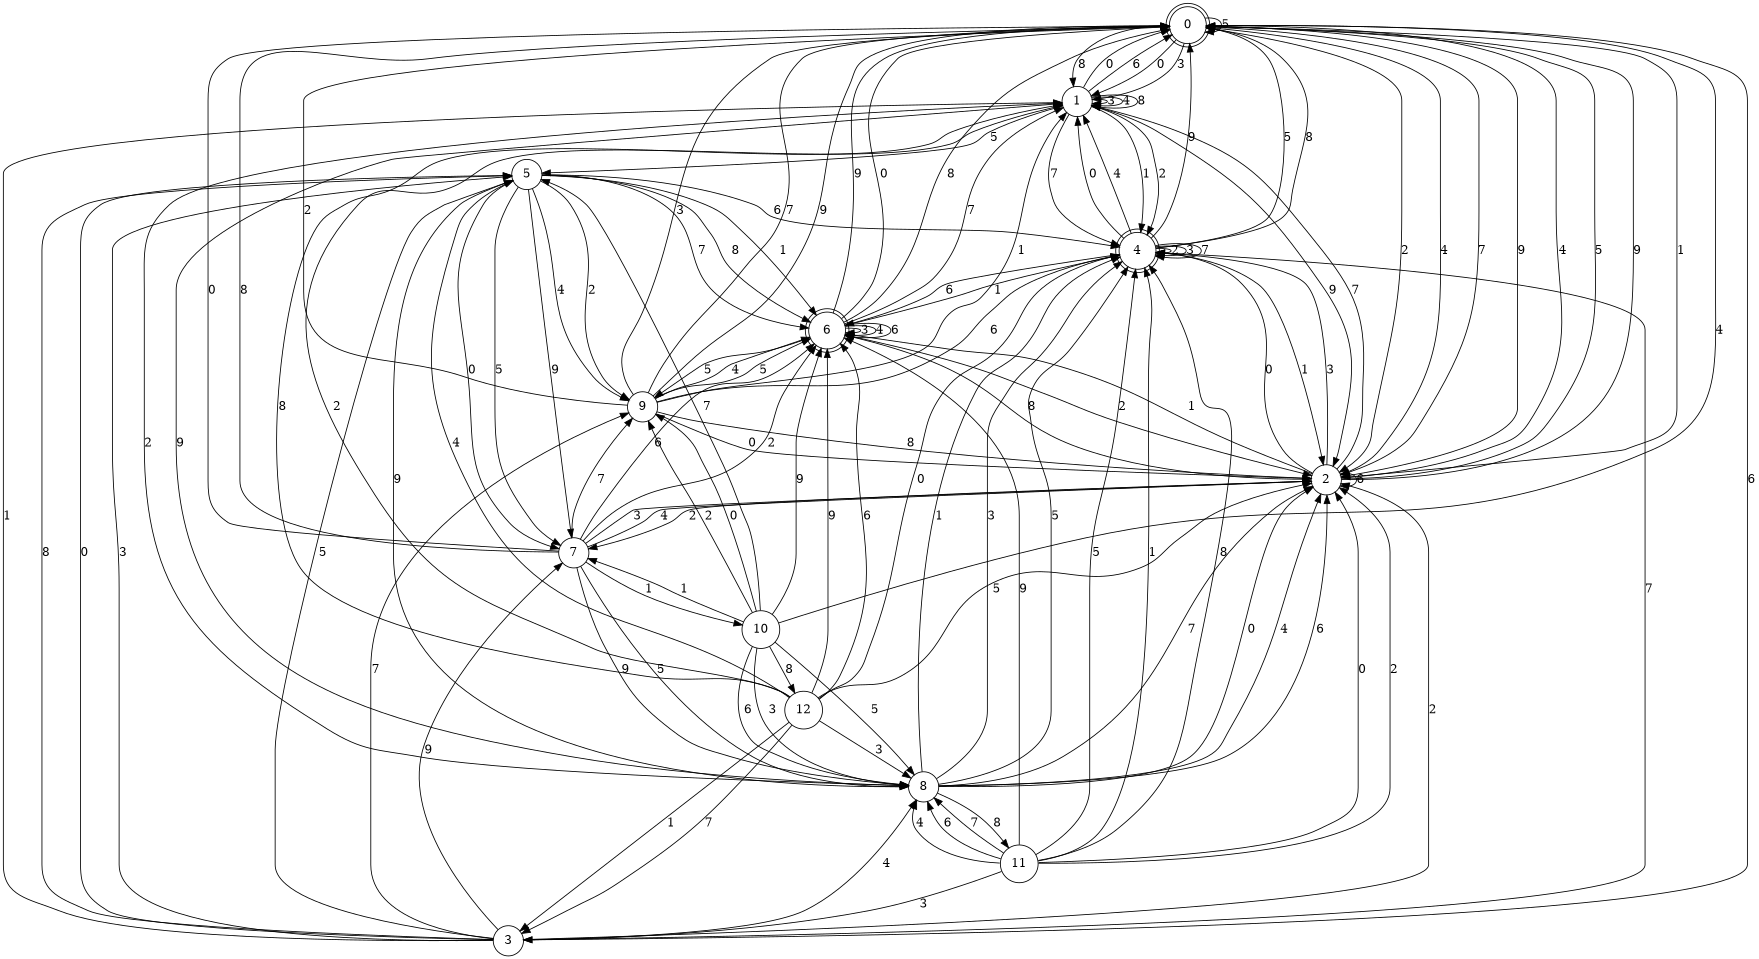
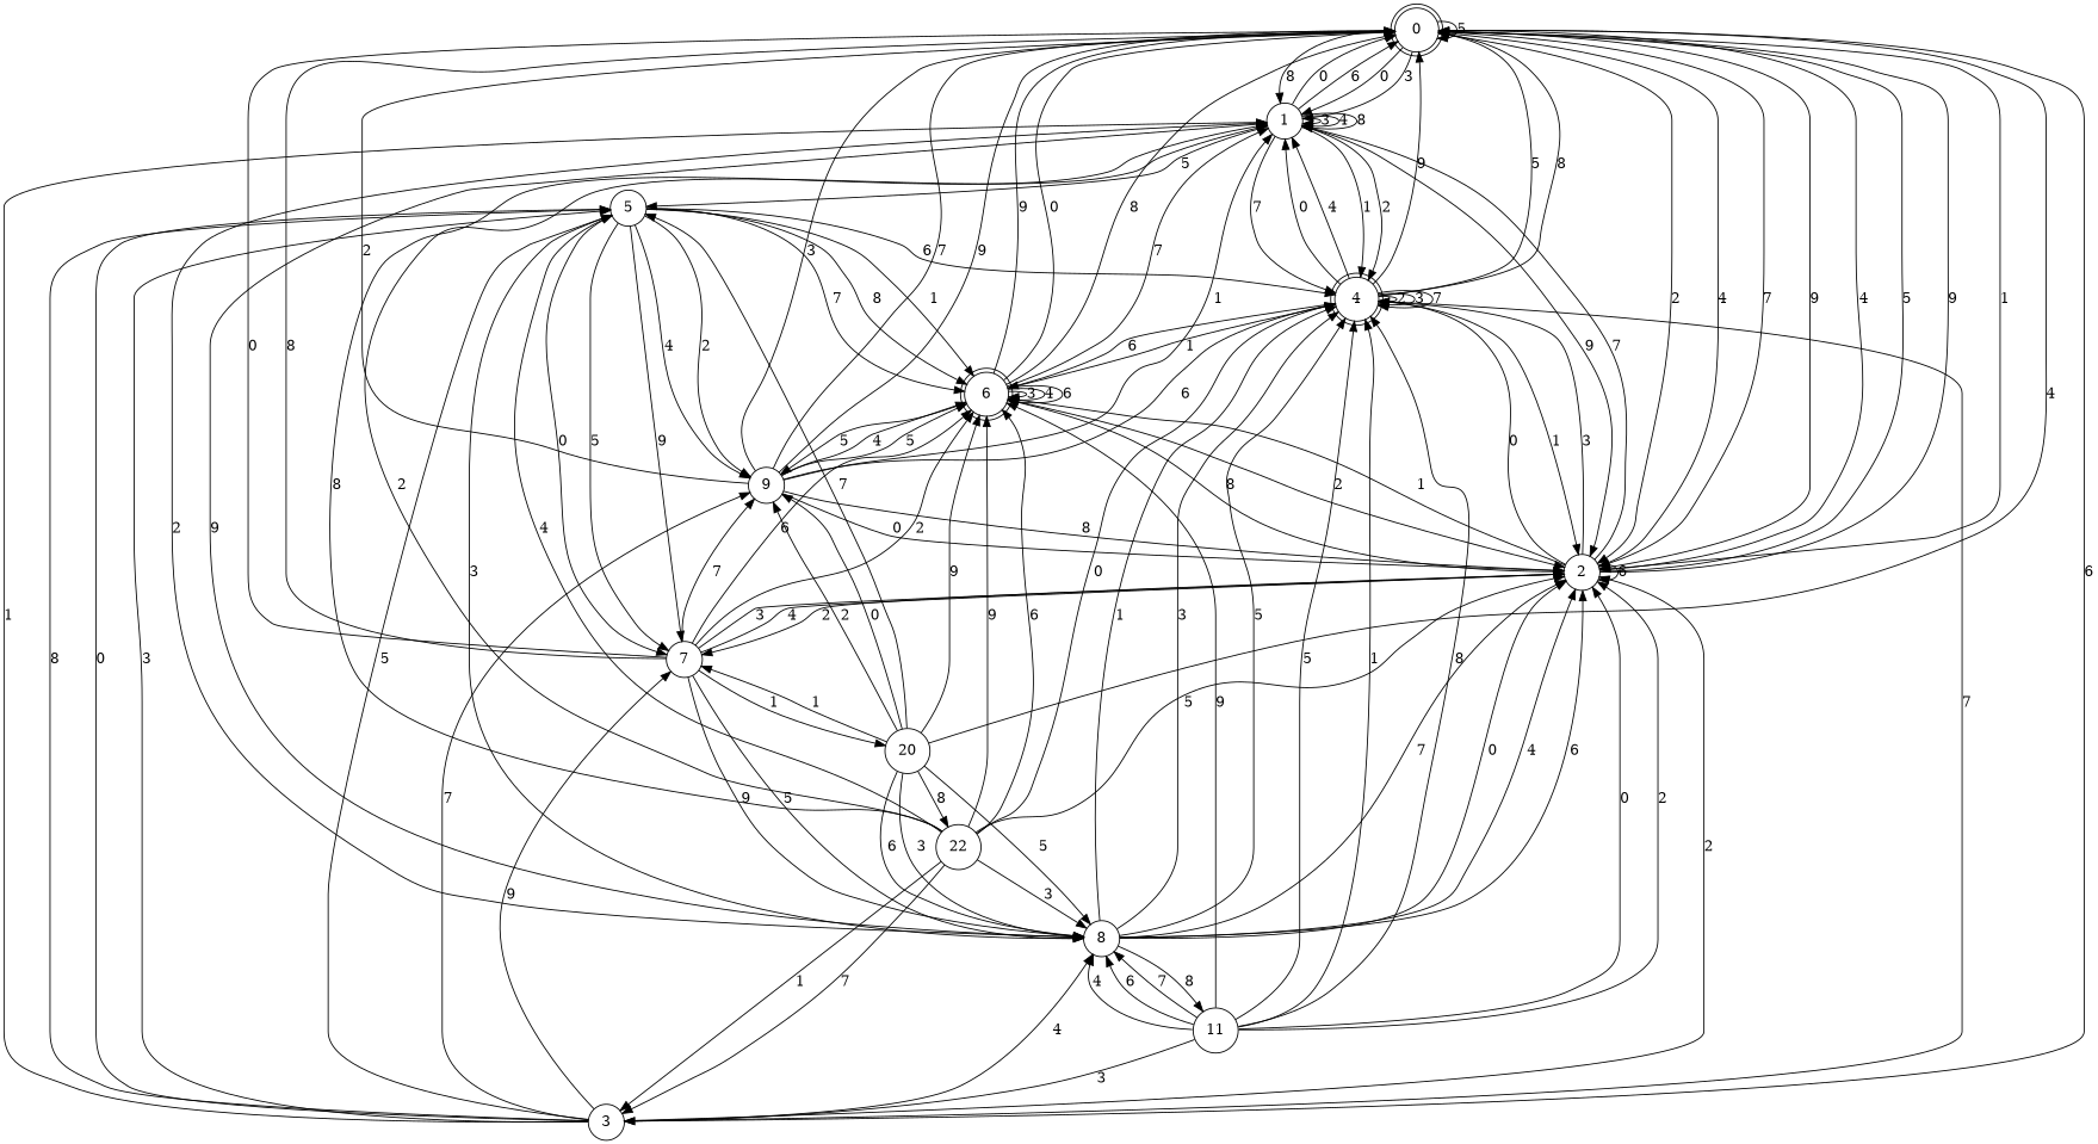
  digraph {
    node [shape=circle]
    n1 [label=0 shape=doublecircle]
    n2 [label=1]
    n3 [label=2]
    n4 [label=3]
    n5 [label=4 shape=doublecircle]
    n6 [label=5]
    n7 [label=6 shape=doublecircle]
    n8 [label=7]
    n9 [label=8]
    n10 [label=9]
-   n11 [label=10]
+   n11 [label=20]
    n12 [label=11]
-   n13 [label=12]
+   n13 [label=22]
    n1 -> n1 [label=5]
    n1 -> n2 [label=0]
    n1 -> n2 [label=3]
    n1 -> n2 [label=8]
    n1 -> n3 [label=1]
    n1 -> n3 [label=2]
    n1 -> n3 [label=4]
    n1 -> n3 [label=7]
    n1 -> n3 [label=9]
    n1 -> n4 [label=6]
    n2 -> n1 [label=0]
    n2 -> n1 [label=6]
    n2 -> n2 [label=3]
    n2 -> n2 [label=4]
    n2 -> n2 [label=8]
    n2 -> n3 [label=9]
    n2 -> n5 [label=1]
    n2 -> n5 [label=2]
    n2 -> n5 [label=7]
    n2 -> n6 [label=5]
    n3 -> n1 [label=4]
    n3 -> n1 [label=5]
    n3 -> n1 [label=9]
    n3 -> n2 [label=7]
    n3 -> n3 [label=6]
    n3 -> n5 [label=0]
    n3 -> n5 [label=3]
    n3 -> n7 [label=1]
    n3 -> n7 [label=8]
    n3 -> n8 [label=2]
    n4 -> n2 [label=1]
    n4 -> n3 [label=2]
    n4 -> n5 [label=7]
    n4 -> n6 [label=0]
    n4 -> n6 [label=3]
    n4 -> n6 [label=5]
    n4 -> n6 [label=8]
    n4 -> n8 [label=9]
    n4 -> n9 [label=4]
    n4 -> n10 [label=7]
    n5 -> n1 [label=5]
    n5 -> n1 [label=8]
    n5 -> n1 [label=9]
    n5 -> n2 [label=0]
    n5 -> n2 [label=4]
    n5 -> n3 [label=1]
    n5 -> n5 [label=2]
    n5 -> n5 [label=3]
    n5 -> n5 [label=7]
    n5 -> n7 [label=6]
    n6 -> n5 [label=6]
    n6 -> n7 [label=1]
    n6 -> n7 [label=7]
    n6 -> n7 [label=8]
    n6 -> n8 [label=0]
    n6 -> n8 [label=5]
    n6 -> n8 [label=9]
-   n6 -> n9 [label=9]
+   n6 -> n9 [label=3]
    n6 -> n10 [label=2]
    n6 -> n10 [label=4]
    n7 -> n1 [label=0]
    n7 -> n1 [label=8]
    n7 -> n1 [label=9]
    n7 -> n2 [label=7]
    n7 -> n3 [label=2]
    n7 -> n5 [label=1]
    n7 -> n7 [label=3]
    n7 -> n7 [label=4]
    n7 -> n7 [label=6]
    n7 -> n10 [label=5]
    n8 -> n1 [label=0]
    n8 -> n1 [label=8]
    n8 -> n3 [label=3]
    n8 -> n3 [label=4]
    n8 -> n7 [label=2]
    n8 -> n7 [label=6]
    n8 -> n9 [label=5]
    n8 -> n9 [label=9]
    n8 -> n10 [label=7]
    n8 -> n11 [label=1]
    n9 -> n2 [label=2]
    n9 -> n2 [label=9]
    n9 -> n3 [label=0]
    n9 -> n3 [label=4]
    n9 -> n3 [label=6]
    n9 -> n3 [label=7]
    n9 -> n5 [label=1]
    n9 -> n5 [label=3]
    n9 -> n5 [label=5]
    n9 -> n12 [label=8]
    n10 -> n1 [label=2]
    n10 -> n1 [label=3]
    n10 -> n1 [label=7]
    n10 -> n1 [label=9]
    n10 -> n2 [label=1]
    n10 -> n3 [label=0]
    n10 -> n3 [label=8]
    n10 -> n5 [label=6]
    n10 -> n7 [label=4]
    n10 -> n7 [label=5]
    n11 -> n1 [label=4]
    n11 -> n6 [label=7]
    n11 -> n7 [label=9]
    n11 -> n8 [label=1]
    n11 -> n9 [label=3]
    n11 -> n9 [label=5]
    n11 -> n9 [label=6]
    n11 -> n10 [label=0]
    n11 -> n10 [label=2]
    n11 -> n13 [label=8]
    n12 -> n3 [label=0]
    n12 -> n3 [label=2]
    n12 -> n4 [label=3]
    n12 -> n5 [label=1]
    n12 -> n5 [label=5]
    n12 -> n5 [label=8]
    n12 -> n7 [label=9]
    n12 -> n9 [label=4]
    n12 -> n9 [label=6]
    n12 -> n9 [label=7]
    n13 -> n2 [label=2]
    n13 -> n2 [label=8]
    n13 -> n3 [label=5]
    n13 -> n4 [label=1]
    n13 -> n4 [label=7]
    n13 -> n5 [label=0]
    n13 -> n6 [label=4]
    n13 -> n7 [label=6]
    n13 -> n7 [label=9]
    n13 -> n9 [label=3]
  }
